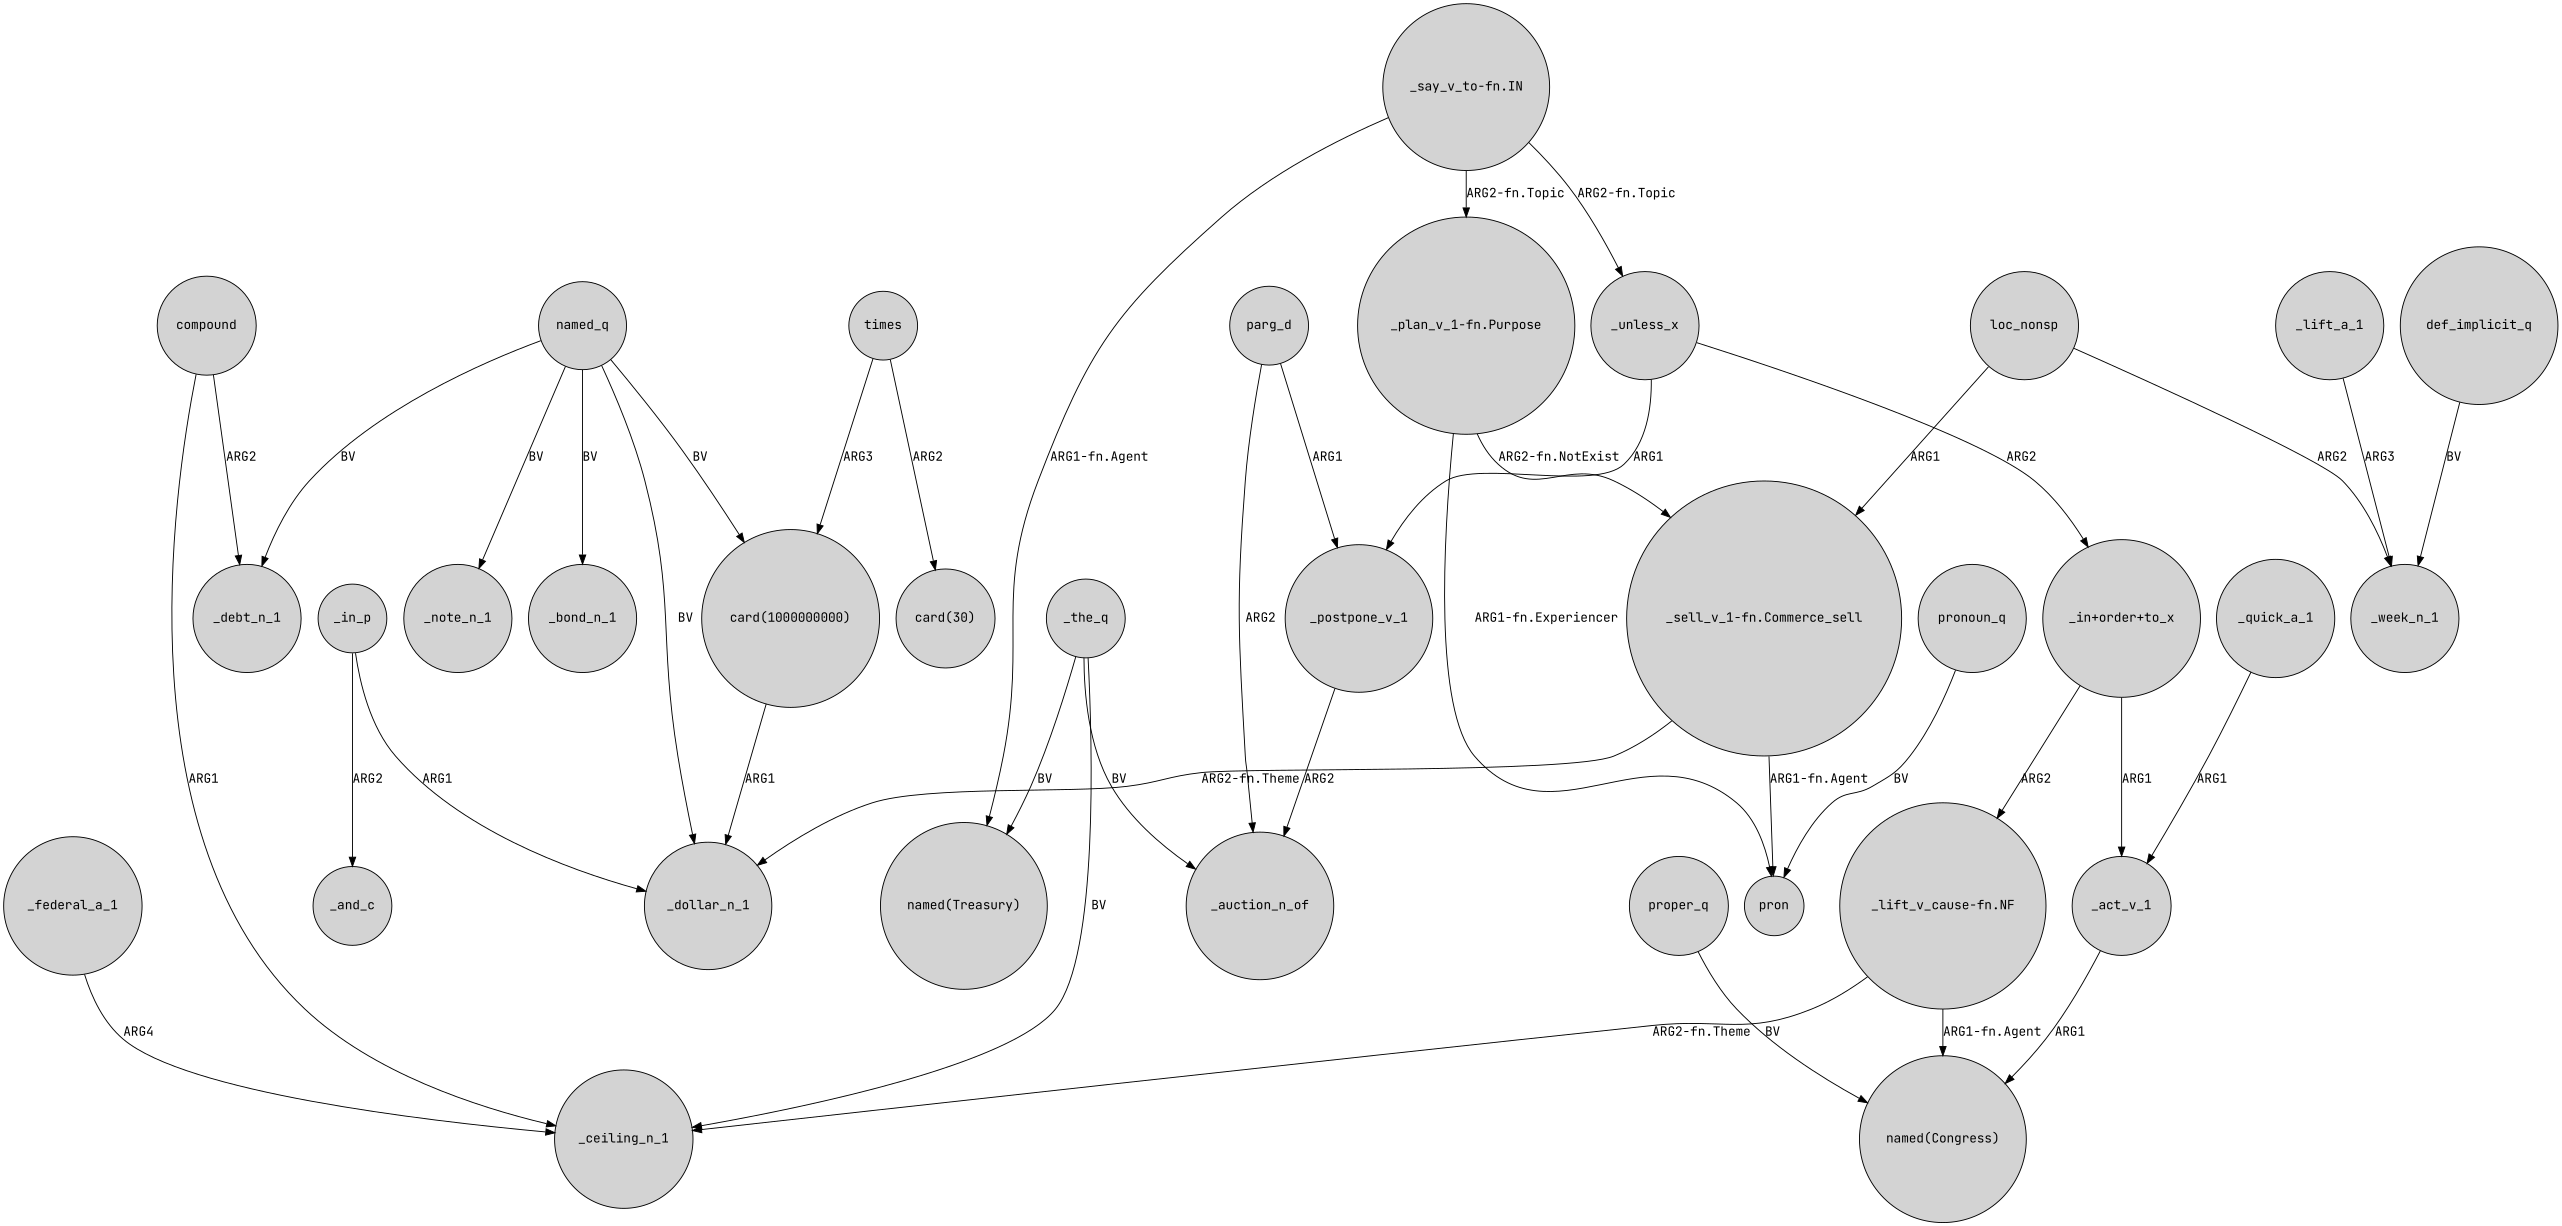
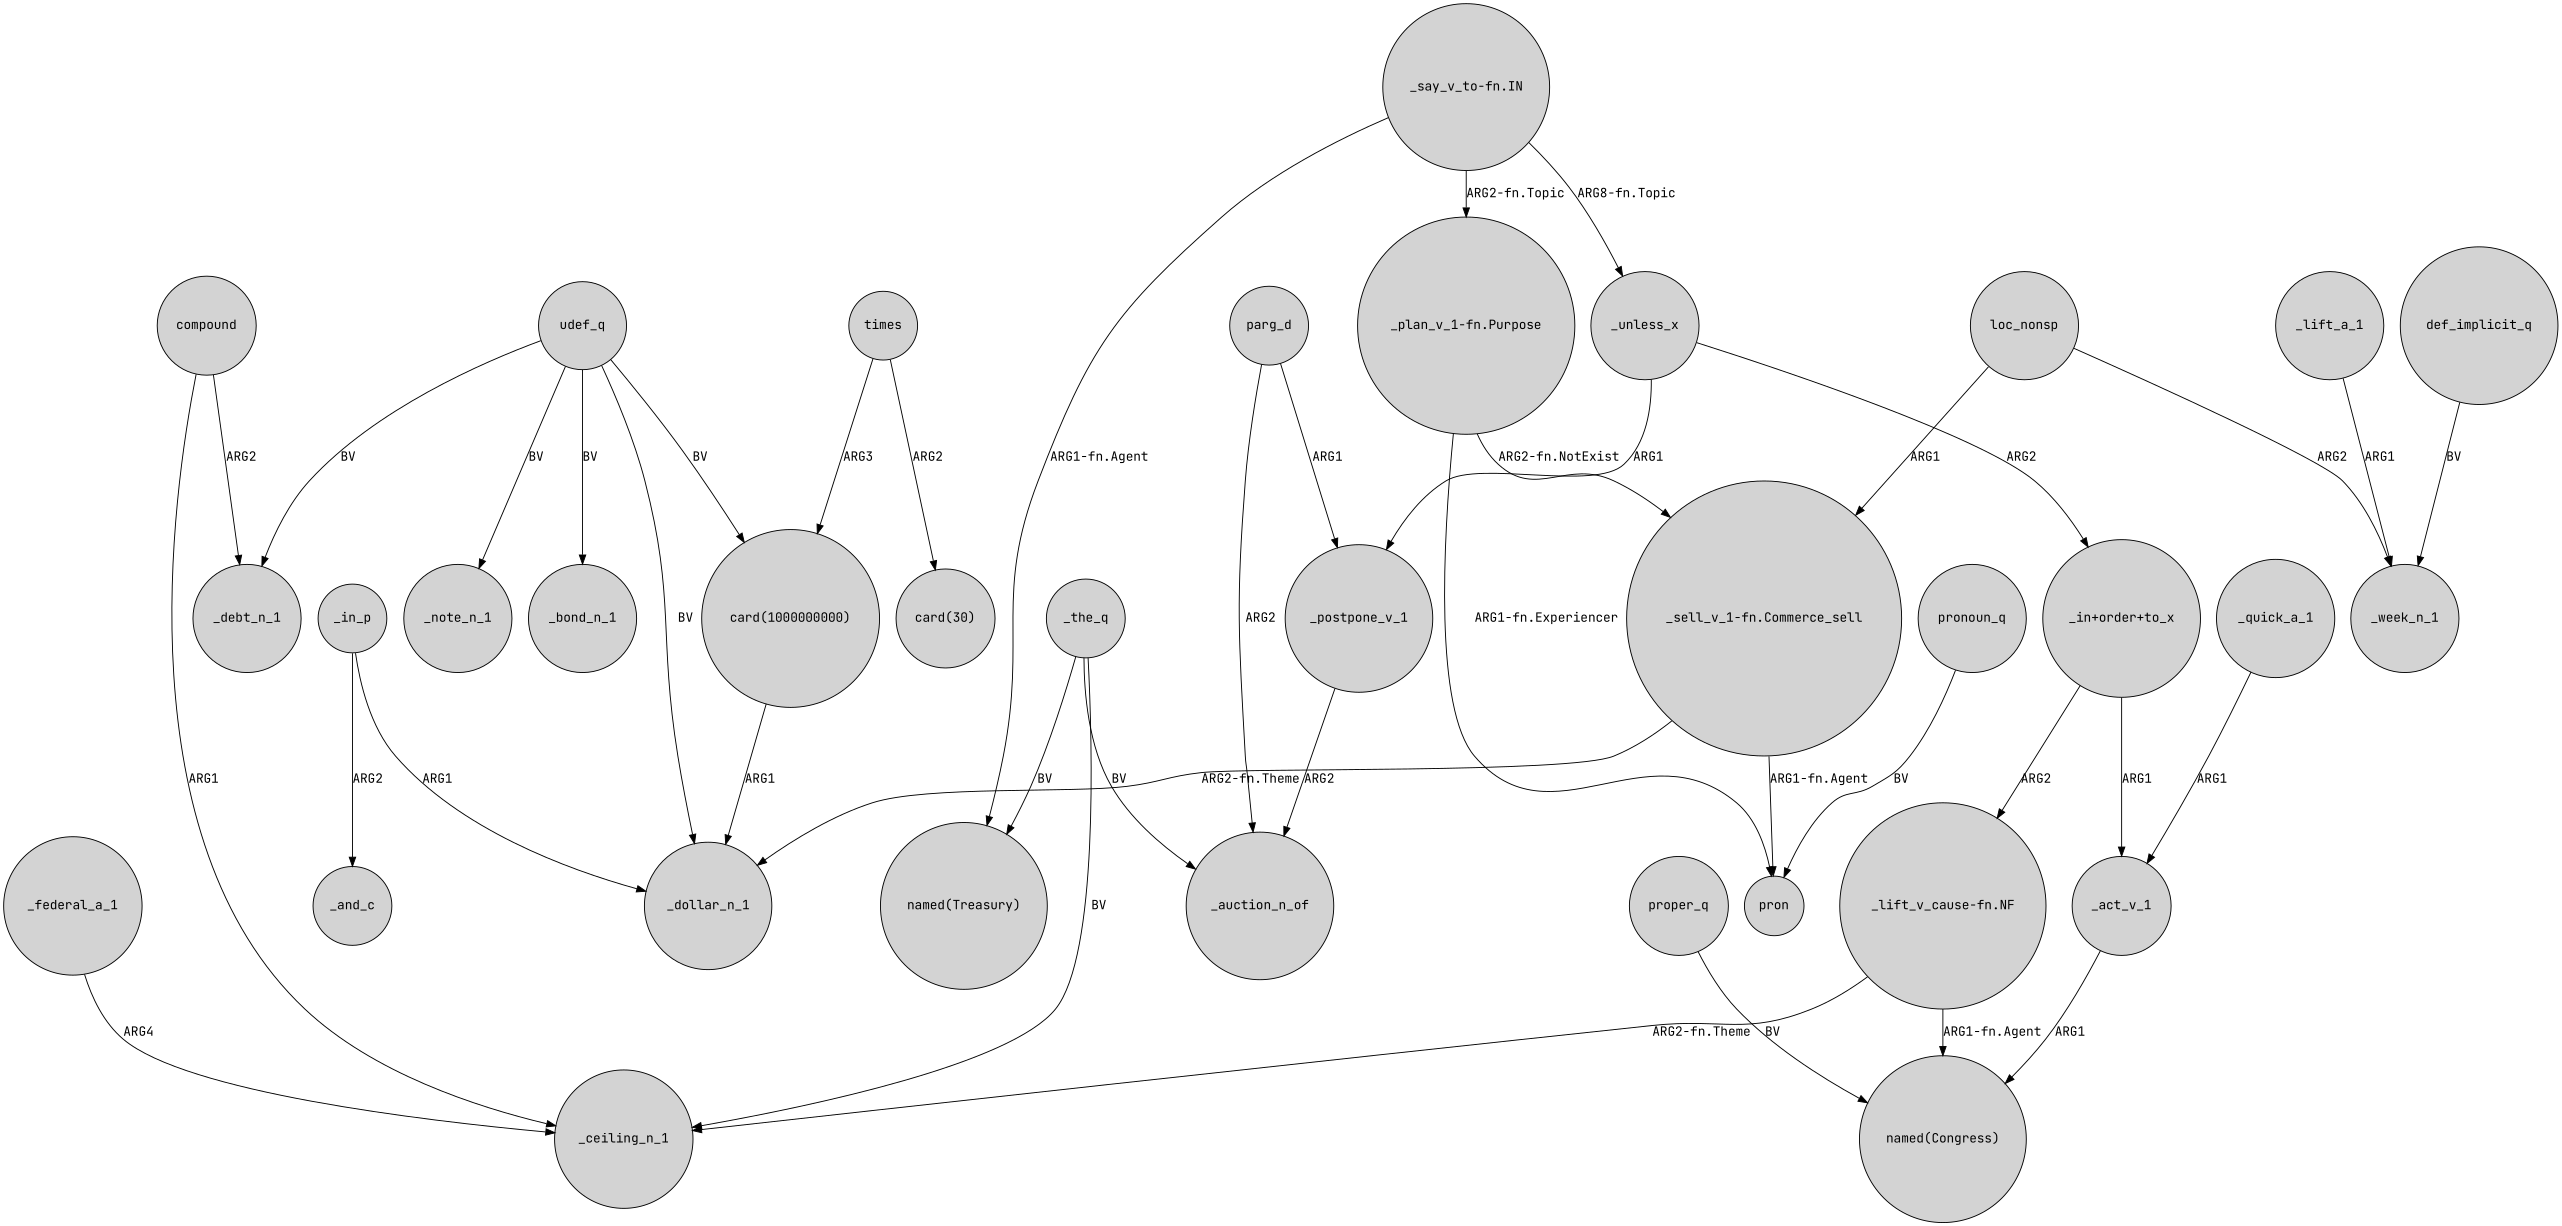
  digraph {
    fontname="JetBrains Mono"
    node [fontname="JetBrains Mono" shape=circle style=filled]
    edge [fontname="JetBrains Mono"]
    _unless_x
    "_in+order+to_x"
    _postpone_v_1
    "_lift_v_cause-fn.NF"
    _act_v_1
    _auction_n_of
    _ceiling_n_1
    "named(Congress)"
    def_implicit_q
    _week_n_1
-   udef_q [label=named_q]
+   udef_q
    _debt_n_1
    _bond_n_1
    _dollar_n_1
    _note_n_1
    "card(1000000000)"
    compound
    "_plan_v_1-fn.Purpose"
    pron
    "_sell_v_1-fn.Commerce_sell"
    _quick_a_1
    "_say_v_to-fn.IN"
    "named(Treasury)"
    proper_q
    _federal_a_1
    times
    "card(30)"
    pronoun_q
    loc_nonsp
    parg_d
    _the_q
    n32 [label=_lift_a_1]
    _in_p
    _and_c
    _unless_x -> "_in+order+to_x" [label=ARG2]
    _unless_x -> _postpone_v_1 [label=ARG1]
    "_in+order+to_x" -> "_lift_v_cause-fn.NF" [label=ARG2]
    "_in+order+to_x" -> _act_v_1 [label=ARG1]
    _postpone_v_1 -> _auction_n_of [label=ARG2]
    "_lift_v_cause-fn.NF" -> _ceiling_n_1 [label="ARG2-fn.Theme"]
    "_lift_v_cause-fn.NF" -> "named(Congress)" [label="ARG1-fn.Agent"]
    _act_v_1 -> "named(Congress)" [label=ARG1]
    def_implicit_q -> _week_n_1 [label=BV]
    udef_q -> _debt_n_1 [label=BV]
    udef_q -> _bond_n_1 [label=BV]
    udef_q -> _dollar_n_1 [label=BV]
    udef_q -> _note_n_1 [label=BV]
    udef_q -> "card(1000000000)" [label=BV]
    "card(1000000000)" -> _dollar_n_1 [label=ARG1]
    compound -> _ceiling_n_1 [label=ARG1]
    compound -> _debt_n_1 [label=ARG2]
    "_plan_v_1-fn.Purpose" -> pron [label="ARG1-fn.Experiencer"]
    "_plan_v_1-fn.Purpose" -> "_sell_v_1-fn.Commerce_sell" [label="ARG2-fn.NotExist"]
    "_sell_v_1-fn.Commerce_sell" -> _dollar_n_1 [label="ARG2-fn.Theme"]
    "_sell_v_1-fn.Commerce_sell" -> pron [label="ARG1-fn.Agent"]
    _quick_a_1 -> _act_v_1 [label=ARG1]
-   "_say_v_to-fn.IN" -> _unless_x [label="ARG2-fn.Topic"]
+   "_say_v_to-fn.IN" -> _unless_x [label="ARG8-fn.Topic"]
    "_say_v_to-fn.IN" -> "_plan_v_1-fn.Purpose" [label="ARG2-fn.Topic"]
    "_say_v_to-fn.IN" -> "named(Treasury)" [label="ARG1-fn.Agent"]
    proper_q -> "named(Congress)" [label=BV]
    _federal_a_1 -> _ceiling_n_1 [label=ARG4]
    times -> "card(1000000000)" [label=ARG3]
    times -> "card(30)" [label=ARG2]
    pronoun_q -> pron [label=BV]
    loc_nonsp -> _week_n_1 [label=ARG2]
    loc_nonsp -> "_sell_v_1-fn.Commerce_sell" [label=ARG1]
    parg_d -> _postpone_v_1 [label=ARG1]
    parg_d -> _auction_n_of [label=ARG2]
    _the_q -> _auction_n_of [label=BV]
    _the_q -> _ceiling_n_1 [label=BV]
    _the_q -> "named(Treasury)" [label=BV]
-   n32 -> _week_n_1 [label=ARG3]
+   n32 -> _week_n_1 [label=ARG1]
    _in_p -> _dollar_n_1 [label=ARG1]
    _in_p -> _and_c [label=ARG2]
  }
